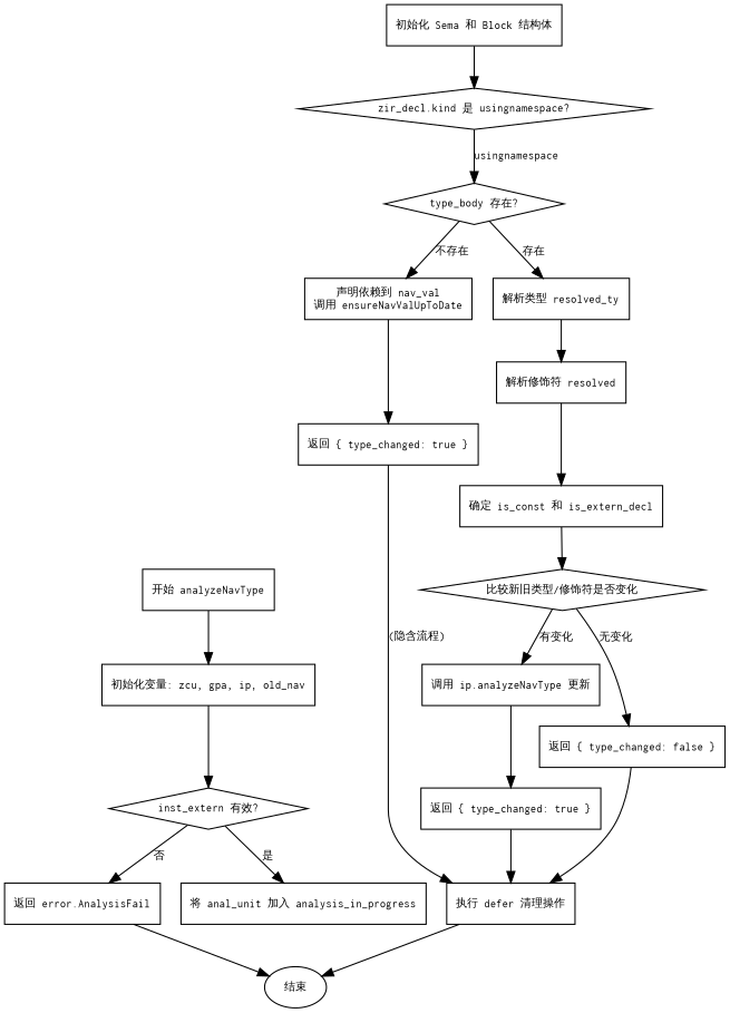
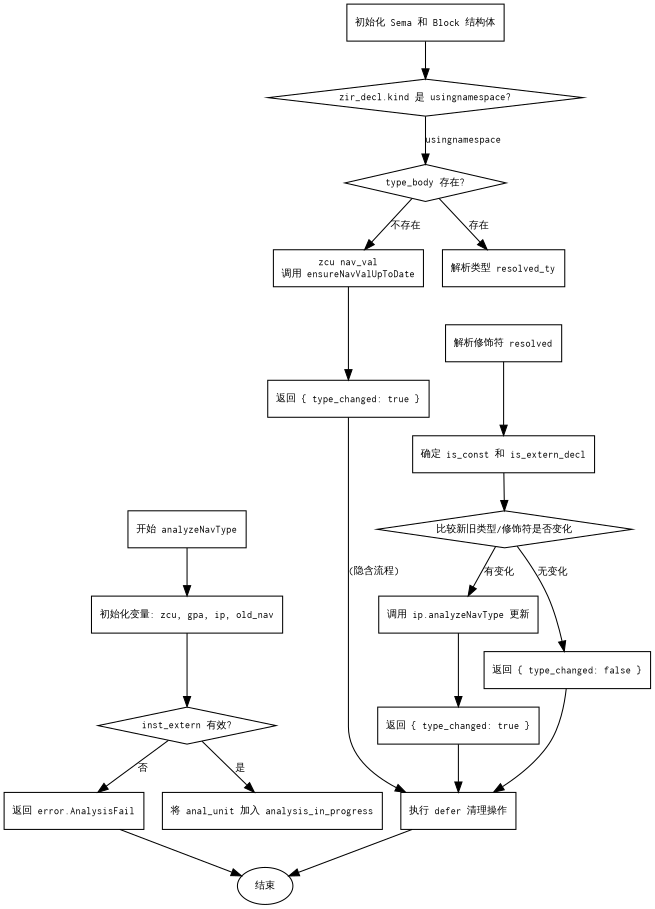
  digraph {
    node [fontname=Courier fontsize=10 shape=rectangle]
    edge [fontname=Courier fontsize=10]
    n1 [label="开始 analyzeNavType"]
    n2 [label="初始化变量: zcu, gpa, ip, old_nav"]
    n3 [label="inst_extern 有效?" shape=diamond]
    n4 [label="返回 error.AnalysisFail"]
    n5 [label="将 anal_unit 加入 analysis_in_progress"]
    n6 [label="结束" shape=ellipse]
    n7 [label="初始化 Sema 和 Block 结构体"]
    n8 [label="zir_decl.kind 是 usingnamespace?" shape=diamond]
    n9 [label="type_body 存在?" shape=diamond]
-   n10 [label="声明依赖到 nav_val\n调用 ensureNavValUpToDate"]
+   n10 [label="zcu nav_val\n调用 ensureNavValUpToDate"]
    n11 [label="解析类型 resolved_ty"]
    n12 [label="返回 { type_changed: true }"]
    n13 [label="解析修饰符 resolved"]
    n14 [label="执行 defer 清理操作"]
    n15 [label="确定 is_const 和 is_extern_decl"]
    n16 [label="比较新旧类型/修饰符是否变化" shape=diamond]
    n17 [label="调用 ip.analyzeNavType 更新"]
    n18 [label="返回 { type_changed: false }"]
    n19 [label="返回 { type_changed: true }"]
    n1 -> n2
    n2 -> n3
    n3 -> n4 [label="否"]
    n3 -> n5 [label="是"]
    n4 -> n6
    n7 -> n8
    n8 -> n9 [label=usingnamespace]
    n9 -> n10 [label="不存在"]
    n9 -> n11 [label="存在"]
    n10 -> n12
-   n11 -> n13
    n12 -> n14 [label="(隐含流程)"]
    n13 -> n15
    n14 -> n6
    n15 -> n16
    n16 -> n17 [label="有变化"]
    n16 -> n18 [label="无变化"]
    n17 -> n19
    n18 -> n14
    n19 -> n14
  }
